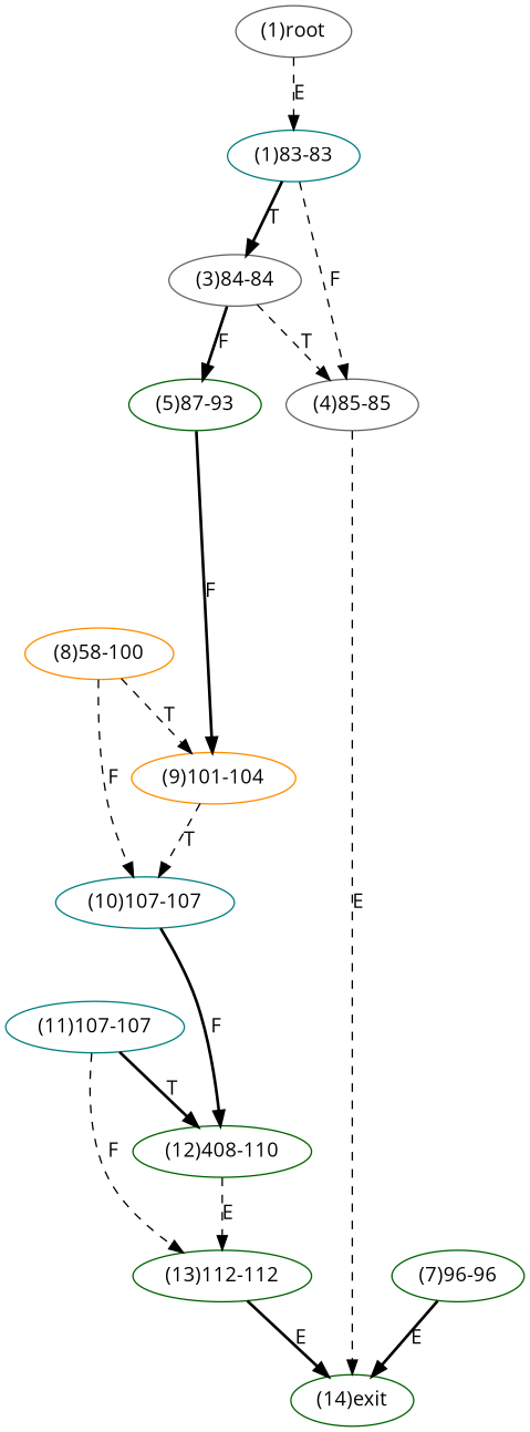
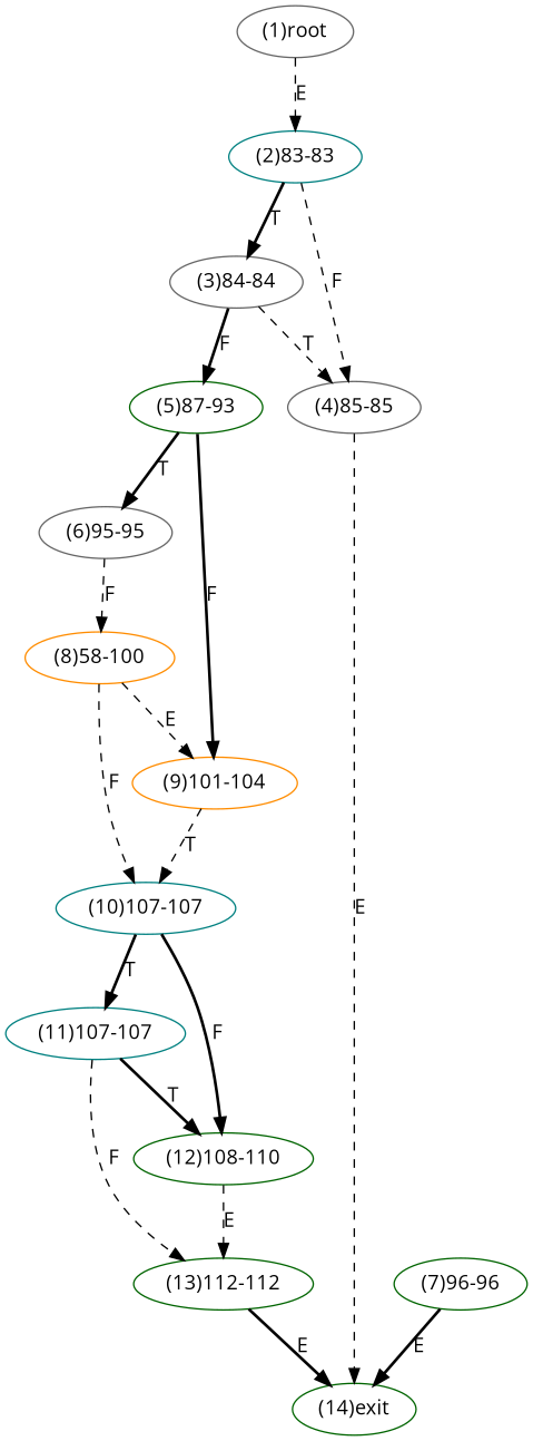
  digraph {
    fontname="Open Sans"
    node [color=darkgreen fontname="Open Sans"]
    edge [fontname="Open Sans" style=dashed]
    n1 [color=gray40 label="(1)root"]
-   n2 [color=teal label="(1)83-83"]
+   n2 [color=teal label="(2)83-83"]
    n3 [color=gray40 label="(3)84-84"]
    n4 [color=gray40 label="(4)85-85"]
    n5 [label="(5)87-93"]
    n6 [label="(14)exit"]
+   n7 [color=gray40 label="(6)95-95"]
    n8 [color=darkorange label="(9)101-104"]
    n9 [color=darkorange label="(8)58-100"]
    n10 [color=teal label="(10)107-107"]
    n11 [color=teal label="(11)107-107"]
-   n12 [label="(12)408-110"]
+   n12 [label="(12)108-110"]
    n13 [label="(7)96-96"]
    n14 [label="(13)112-112"]
    n1 -> n2 [label=E]
    n2 -> n3 [label=T style=bold]
    n2 -> n4 [label=F]
    n3 -> n4 [label=T]
    n3 -> n5 [label=F style=bold]
    n4 -> n6 [label=E]
+   n5 -> n7 [label=T style=bold]
    n5 -> n8 [label=F style=bold]
+   n7 -> n9 [label=F]
    n8 -> n10 [label=T]
-   n9 -> n8 [label=T]
+   n9 -> n8 [label=E]
    n9 -> n10 [label=F]
+   n10 -> n11 [label=T style=bold]
    n10 -> n12 [label=F style=bold]
    n11 -> n12 [label=T style=bold]
    n11 -> n14 [label=F]
    n12 -> n14 [label=E]
    n13 -> n6 [label=E style=bold]
    n14 -> n6 [label=E style=bold]
  }
